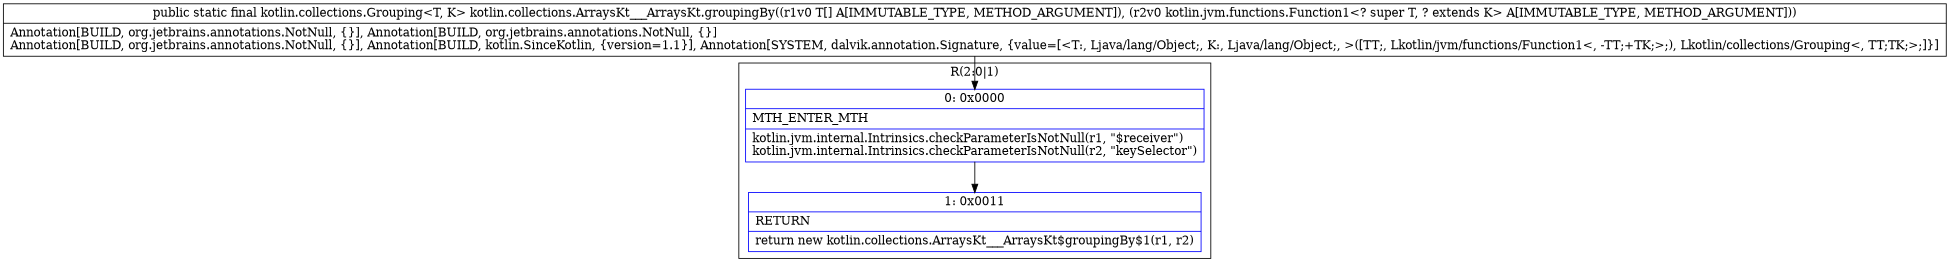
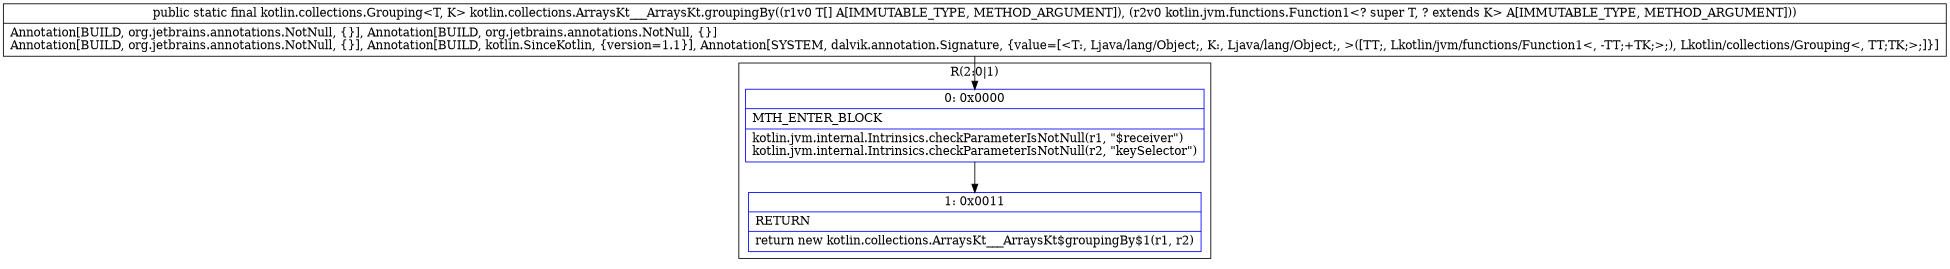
  digraph {
    node [color=blue shape=record]
-   n1 [label="{0\:\ 0x0000|MTH_ENTER_MTH\l|kotlin.jvm.internal.Intrinsics.checkParameterIsNotNull(r1, \"$receiver\")\lkotlin.jvm.internal.Intrinsics.checkParameterIsNotNull(r2, \"keySelector\")\l}"]
+   n1 [label="{0\:\ 0x0000|MTH_ENTER_BLOCK\l|kotlin.jvm.internal.Intrinsics.checkParameterIsNotNull(r1, \"$receiver\")\lkotlin.jvm.internal.Intrinsics.checkParameterIsNotNull(r2, \"keySelector\")\l}"]
    n2 [label="{1\:\ 0x0011|RETURN\l|return new kotlin.collections.ArraysKt___ArraysKt$groupingBy$1(r1, r2)\l}"]
    n3 [label="{public static final kotlin.collections.Grouping\<T, K\> kotlin.collections.ArraysKt___ArraysKt.groupingBy((r1v0 T[] A[IMMUTABLE_TYPE, METHOD_ARGUMENT]), (r2v0 kotlin.jvm.functions.Function1\<? super T, ? extends K\> A[IMMUTABLE_TYPE, METHOD_ARGUMENT]))  | Annotation[BUILD, org.jetbrains.annotations.NotNull, \{\}], Annotation[BUILD, org.jetbrains.annotations.NotNull, \{\}]\lAnnotation[BUILD, org.jetbrains.annotations.NotNull, \{\}], Annotation[BUILD, kotlin.SinceKotlin, \{version=1.1\}], Annotation[SYSTEM, dalvik.annotation.Signature, \{value=[\<T:, Ljava\/lang\/Object;, K:, Ljava\/lang\/Object;, \>([TT;, Lkotlin\/jvm\/functions\/Function1\<, \-TT;+TK;\>;), Lkotlin\/collections\/Grouping\<, TT;TK;\>;]\}]\l}" color=""]
    subgraph cluster_1 {
      label="R(2:0|1)"
      n1
      n2
    }
    n1 -> n2
    n3 -> n1
  }
